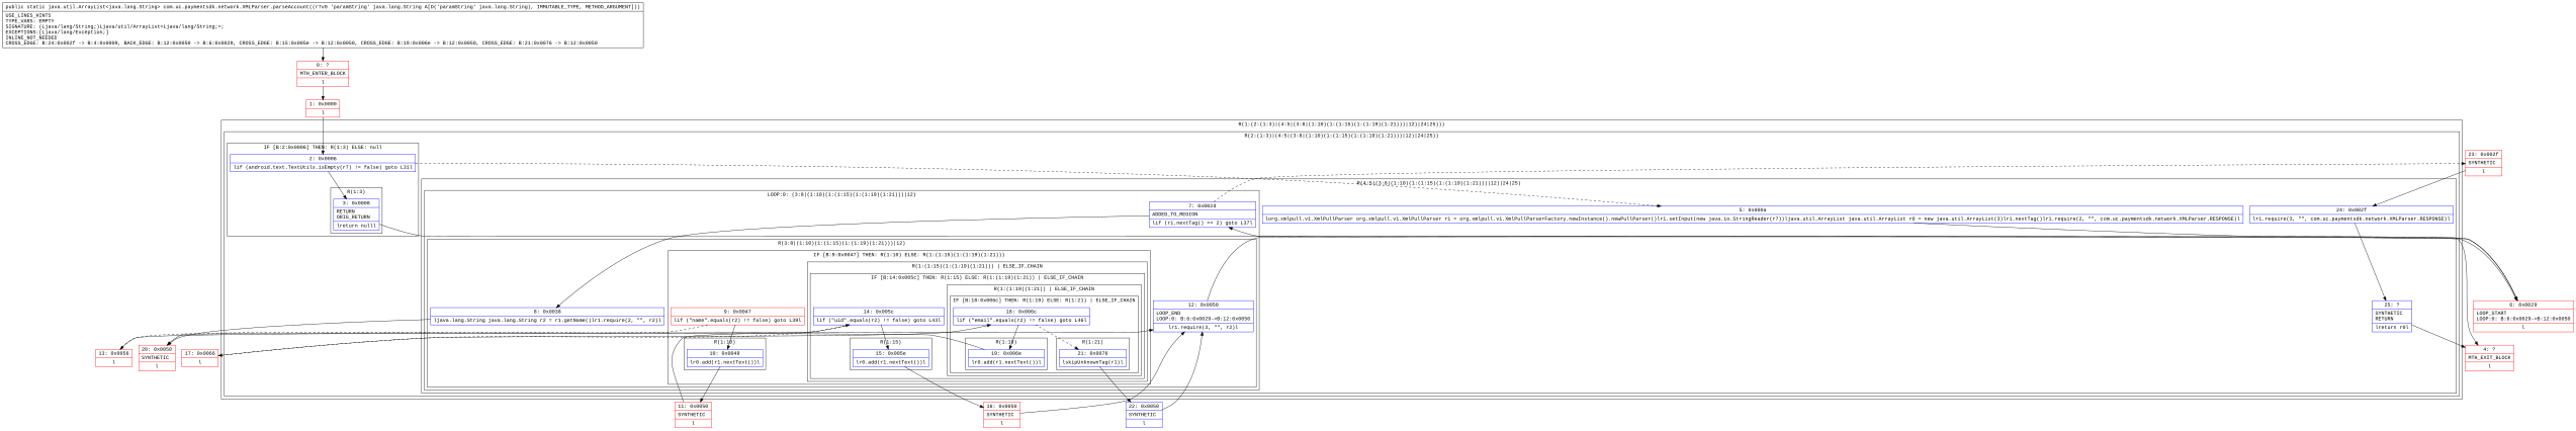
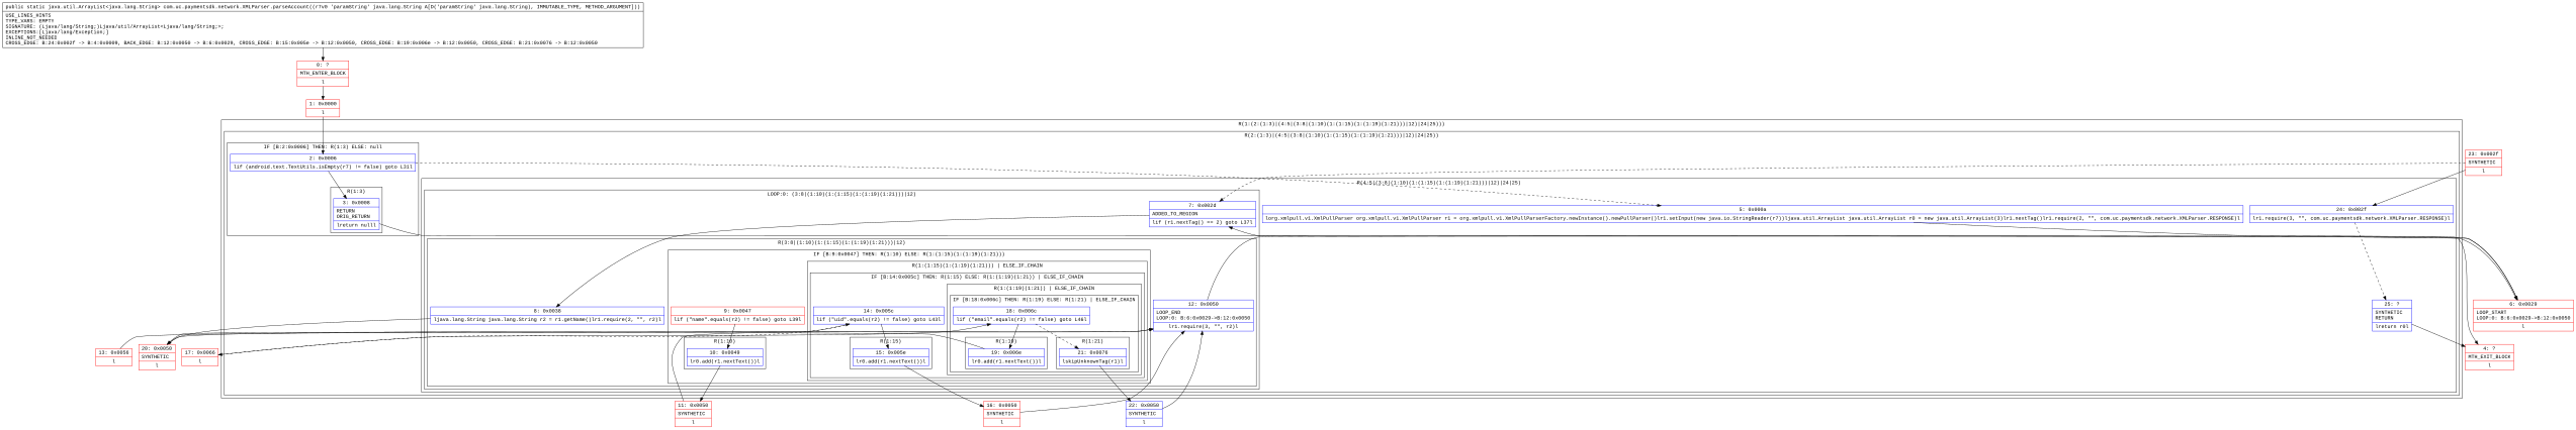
  digraph {
    fontname="Liberation Mono"
    node [color=blue fontname="Liberation Mono" shape=record]
    edge [fontname="Liberation Mono"]
    n1 [label="{3\:\ 0x0008|RETURN\lORIG_RETURN\l|lreturn nulll}"]
    n2 [label="{2\:\ 0x0006|lif (android.text.TextUtils.isEmpty(r7) != false) goto L31l}"]
    n3 [label="{10\:\ 0x0049|lr0.add(r1.nextText())l}"]
    n4 [label="{15\:\ 0x005e|lr0.add(r1.nextText())l}"]
    n5 [label="{19\:\ 0x006e|lr0.add(r1.nextText())l}"]
    n6 [label="{21\:\ 0x0076|lskipUnknownTag(r1)l}"]
    n7 [label="{18\:\ 0x006c|lif (\"email\".equals(r2) != false) goto L46l}"]
    n8 [label="{14\:\ 0x005c|lif (\"uid\".equals(r2) != false) goto L43l}"]
    n9 [color=red label="{9\:\ 0x0047|lif (\"name\".equals(r2) != false) goto L39l}"]
    n10 [label="{8\:\ 0x0038|ljava.lang.String java.lang.String r2 = r1.getName()lr1.require(2, \"\", r2)l}"]
    n11 [label="{12\:\ 0x0050|LOOP_END\lLOOP:0: B:6:0x0029\-\>B:12:0x0050\l|lr1.require(3, \"\", r2)l}"]
    n12 [label="{7\:\ 0x002d|ADDED_TO_REGION\l|lif (r1.nextTag() == 2) goto L37l}"]
    n13 [label="{5\:\ 0x000a|lorg.xmlpull.v1.XmlPullParser org.xmlpull.v1.XmlPullParser r1 = org.xmlpull.v1.XmlPullParserFactory.newInstance().newPullParser()lr1.setInput(new java.io.StringReader(r7))ljava.util.ArrayList java.util.ArrayList r0 = new java.util.ArrayList(3)lr1.nextTag()lr1.require(2, \"\", com.uc.paymentsdk.network.XMLParser.RESPONSE)l}"]
    n14 [label="{24\:\ 0x002f|lr1.require(3, \"\", com.uc.paymentsdk.network.XMLParser.RESPONSE)l}"]
    n15 [label="{25\:\ ?|SYNTHETIC\lRETURN\l|lreturn r0l}"]
    n16 [color=red label="{4\:\ ?|MTH_EXIT_BLOCK\l|l}"]
    n17 [color=red label="{11\:\ 0x0050|SYNTHETIC\l|l}"]
    n18 [color=red label="{16\:\ 0x0050|SYNTHETIC\l|l}"]
    n19 [color=red label="{20\:\ 0x0050|SYNTHETIC\l|l}"]
    n20 [label="{22\:\ 0x0050|SYNTHETIC\l|l}"]
    n21 [color=red label="{17\:\ 0x0066|l}"]
    n22 [color=red label="{13\:\ 0x0056|l}"]
    n23 [color=red label="{6\:\ 0x0029|LOOP_START\lLOOP:0: B:6:0x0029\-\>B:12:0x0050\l|l}"]
    n24 [color=red label="{23\:\ 0x002f|SYNTHETIC\l|l}"]
    n25 [color=red label="{0\:\ ?|MTH_ENTER_BLOCK\l|l}"]
    n26 [color=red label="{1\:\ 0x0000|l}"]
    n27 [label="{public static java.util.ArrayList\<java.lang.String\> com.uc.paymentsdk.network.XMLParser.parseAccount((r7v0 'paramString' java.lang.String A[D('paramString' java.lang.String), IMMUTABLE_TYPE, METHOD_ARGUMENT]))  | USE_LINES_HINTS\lTYPE_VARS: EMPTY\lSIGNATURE: (Ljava\/lang\/String;)Ljava\/util\/ArrayList\<Ljava\/lang\/String;\>;\lEXCEPTIONS:[Ljava\/lang\/Exception;]\lINLINE_NOT_NEEDED\lCROSS_EDGE: B:24:0x002f \-\> B:4:0x0009, BACK_EDGE: B:12:0x0050 \-\> B:6:0x0029, CROSS_EDGE: B:15:0x005e \-\> B:12:0x0050, CROSS_EDGE: B:19:0x006e \-\> B:12:0x0050, CROSS_EDGE: B:21:0x0076 \-\> B:12:0x0050\l}" color=""]
    subgraph cluster_1 {
      label="R(1:(2:(1:3)|(4:5|(3:8|(1:10)(1:(1:15)(1:(1:19)(1:21)))|12)|24|25)))"
      subgraph cluster_2 {
        label="R(2:(1:3)|(4:5|(3:8|(1:10)(1:(1:15)(1:(1:19)(1:21)))|12)|24|25))"
        subgraph cluster_3 {
          label="IF [B:2:0x0006] THEN: R(1:3) ELSE: null"
          n2
          subgraph cluster_4 {
            label="R(1:3)"
            n1
          }
        }
        subgraph cluster_5 {
          label="R(4:5|(3:8|(1:10)(1:(1:15)(1:(1:19)(1:21)))|12)|24|25)"
          n13
          n14
          n15
          subgraph cluster_6 {
            label="LOOP:0: (3:8|(1:10)(1:(1:15)(1:(1:19)(1:21)))|12)"
            n12
            subgraph cluster_7 {
              label="R(3:8|(1:10)(1:(1:15)(1:(1:19)(1:21)))|12)"
              n10
              n11
              subgraph cluster_8 {
                label="IF [B:9:0x0047] THEN: R(1:10) ELSE: R(1:(1:15)(1:(1:19)(1:21)))"
                n9
                subgraph cluster_9 {
                  label="R(1:10)"
                  n3
                }
                subgraph cluster_10 {
                  label="R(1:(1:15)(1:(1:19)(1:21))) | ELSE_IF_CHAIN\l"
                  subgraph cluster_11 {
                    label="IF [B:14:0x005c] THEN: R(1:15) ELSE: R(1:(1:19)(1:21)) | ELSE_IF_CHAIN\l"
                    n8
                    subgraph cluster_12 {
                      label="R(1:15)"
                      n4
                    }
                    subgraph cluster_13 {
                      label="R(1:(1:19)(1:21)) | ELSE_IF_CHAIN\l"
                      subgraph cluster_14 {
                        label="IF [B:18:0x006c] THEN: R(1:19) ELSE: R(1:21) | ELSE_IF_CHAIN\l"
                        n7
                        subgraph cluster_15 {
                          label="R(1:19)"
                          n5
                        }
                        subgraph cluster_16 {
                          label="R(1:21)"
                          n6
                        }
                      }
                    }
                  }
                }
              }
            }
          }
        }
      }
    }
    n1 -> n16
    n2 -> n1
    n2 -> n13 [style=dashed]
    n3 -> n17
    n4 -> n18
    n5 -> n19
    n6 -> n20
    n7 -> n5
    n7 -> n6 [style=dashed]
    n8 -> n4
    n8 -> n21 [style=dashed]
    n9 -> n3
-   n9 -> n22 [style=dashed]
    n10 -> n19
    n11 -> n23
    n12 -> n10
-   n12 -> n24 [style=dashed]
+   n24 -> n12 [style=dashed]
    n13 -> n23
-   n14 -> n15
+   n14 -> n15 [style=dashed]
    n15 -> n16
    n17 -> n11
    n18 -> n11
+   n19 -> n11
    n20 -> n11
    n21 -> n7
    n22 -> n8
    n23 -> n12
    n24 -> n14
    n25 -> n26
    n26 -> n2
    n27 -> n25
  }
